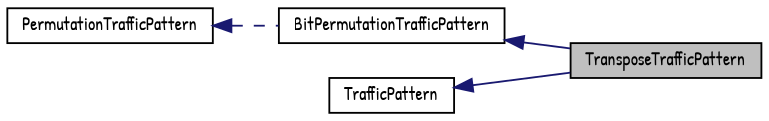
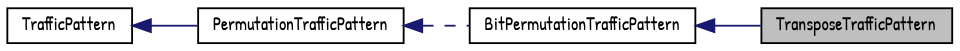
  digraph {
    fontname="Patrick Hand"
    rankdir=LR
    node [color=black fontname="Patrick Hand" fontsize=10 shape=record]
    edge [color=midnightblue dir=back fontname="Patrick Hand" fontsize=10 labelfontname=FreeSans labelfontsize=10 style=solid]
    n1 [fillcolor=grey75 fontcolor=black height=0.2 label=TransposeTrafficPattern style=filled width=0.4]
    n2 [height=0.2 label=BitPermutationTrafficPattern width=0.4]
    n3 [height=0.2 label=PermutationTrafficPattern width=0.4]
    n4 [height=0.2 label=TrafficPattern width=0.4]
    n2 -> n1
    n3 -> n2 [style=dashed]
-   n4 -> n1
+   n4 -> n3
  }
